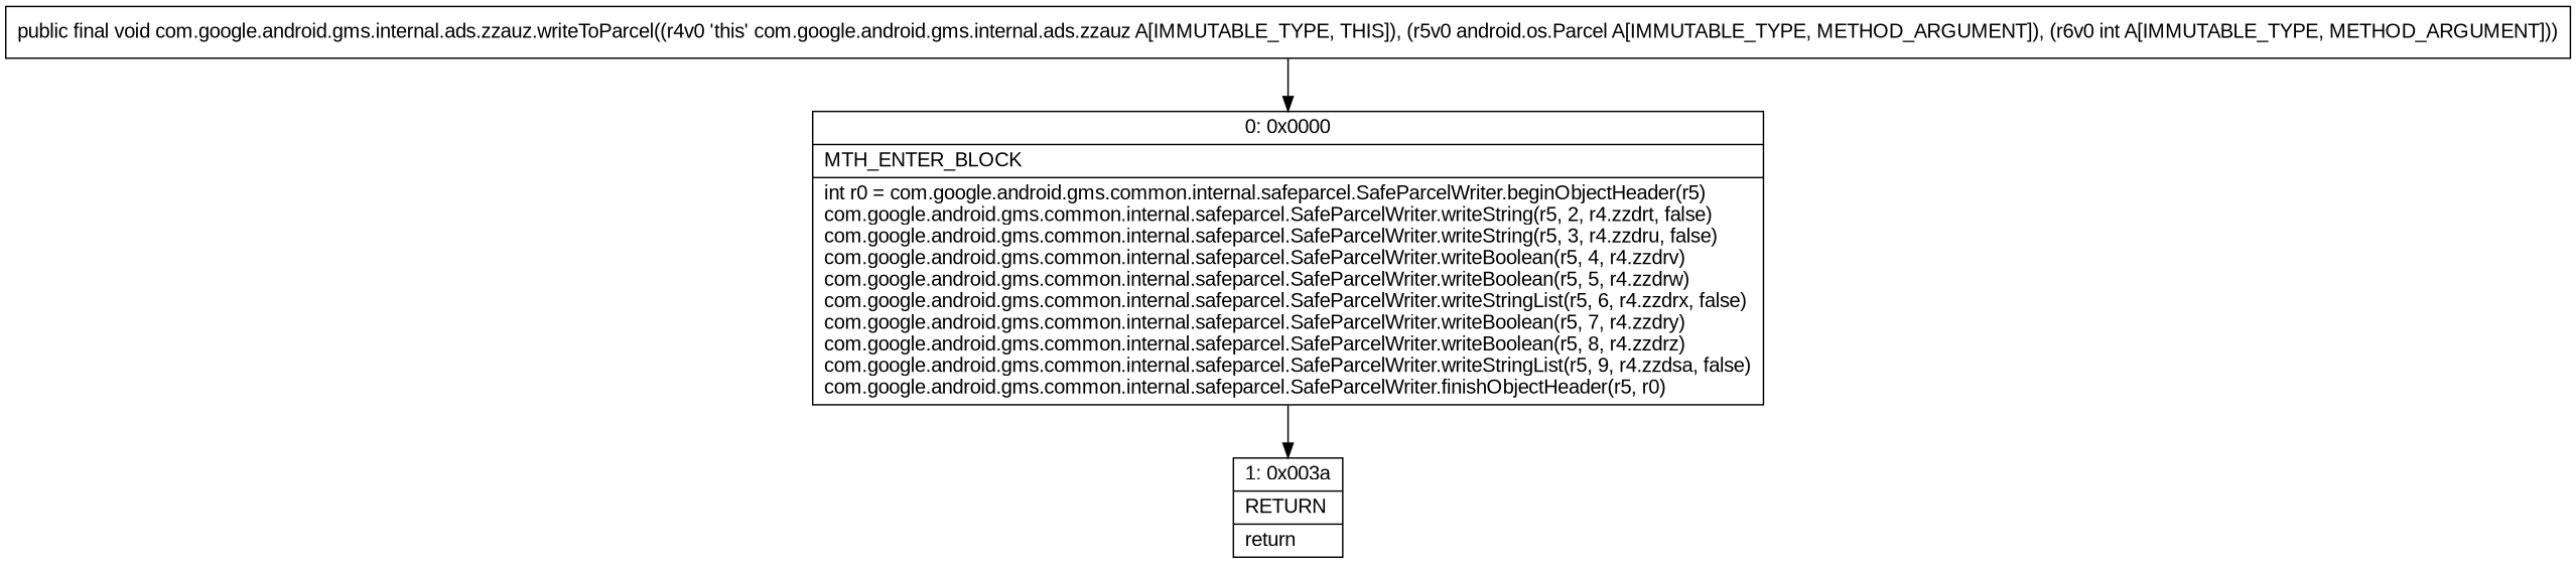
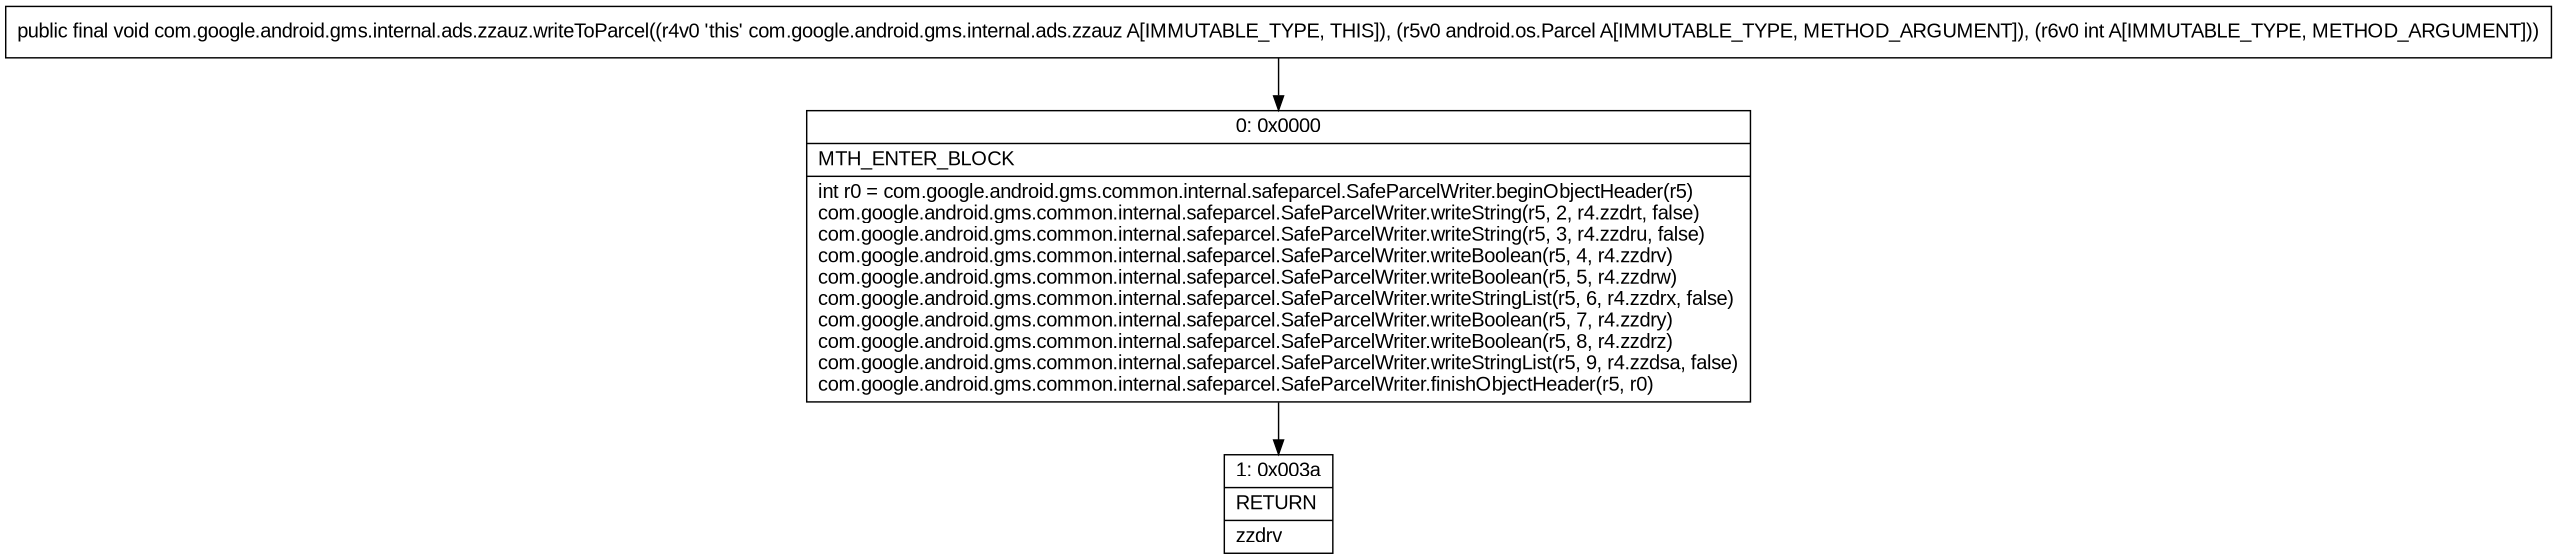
  digraph {
    fontname="Liberation Sans"
    node [shape=record fontname="Liberation Sans"]
    edge [fontname="Liberation Sans"]
    n1 [label="{0\:\ 0x0000|MTH_ENTER_BLOCK\l|int r0 = com.google.android.gms.common.internal.safeparcel.SafeParcelWriter.beginObjectHeader(r5)\lcom.google.android.gms.common.internal.safeparcel.SafeParcelWriter.writeString(r5, 2, r4.zzdrt, false)\lcom.google.android.gms.common.internal.safeparcel.SafeParcelWriter.writeString(r5, 3, r4.zzdru, false)\lcom.google.android.gms.common.internal.safeparcel.SafeParcelWriter.writeBoolean(r5, 4, r4.zzdrv)\lcom.google.android.gms.common.internal.safeparcel.SafeParcelWriter.writeBoolean(r5, 5, r4.zzdrw)\lcom.google.android.gms.common.internal.safeparcel.SafeParcelWriter.writeStringList(r5, 6, r4.zzdrx, false)\lcom.google.android.gms.common.internal.safeparcel.SafeParcelWriter.writeBoolean(r5, 7, r4.zzdry)\lcom.google.android.gms.common.internal.safeparcel.SafeParcelWriter.writeBoolean(r5, 8, r4.zzdrz)\lcom.google.android.gms.common.internal.safeparcel.SafeParcelWriter.writeStringList(r5, 9, r4.zzdsa, false)\lcom.google.android.gms.common.internal.safeparcel.SafeParcelWriter.finishObjectHeader(r5, r0)\l}"]
-   n2 [label="{1\:\ 0x003a|RETURN\l|return\l}"]
+   n2 [label="{1\:\ 0x003a|RETURN\l|zzdrv\l}"]
    n3 [label="{public final void com.google.android.gms.internal.ads.zzauz.writeToParcel((r4v0 'this' com.google.android.gms.internal.ads.zzauz A[IMMUTABLE_TYPE, THIS]), (r5v0 android.os.Parcel A[IMMUTABLE_TYPE, METHOD_ARGUMENT]), (r6v0 int A[IMMUTABLE_TYPE, METHOD_ARGUMENT])) }"]
    n1 -> n2
    n3 -> n1
  }
